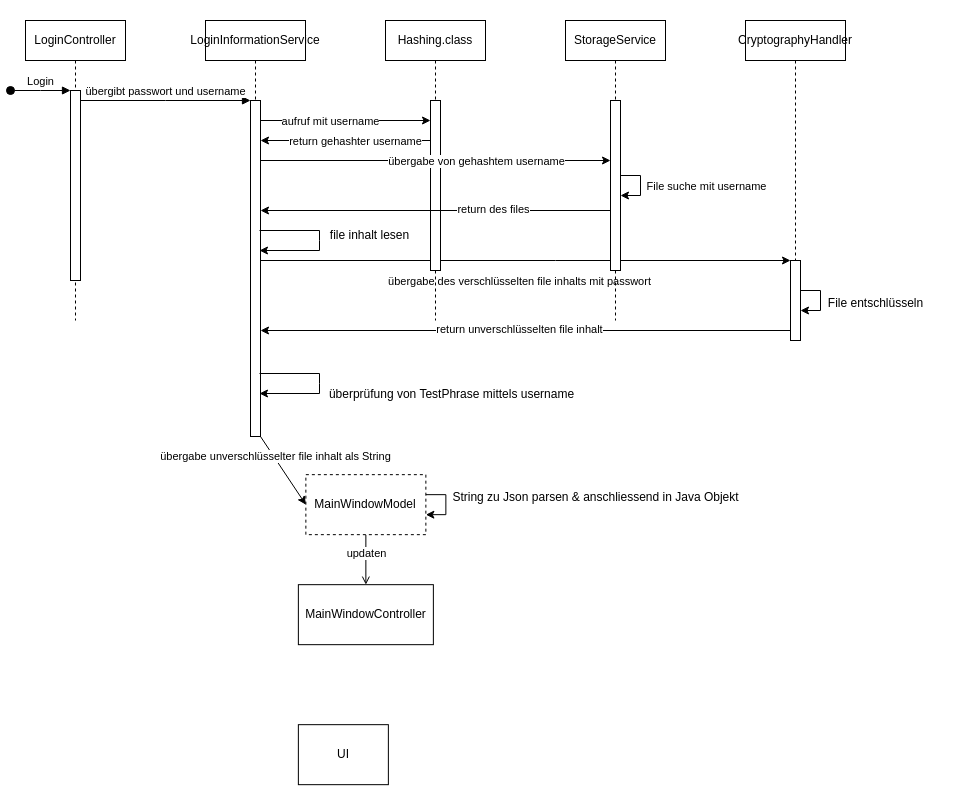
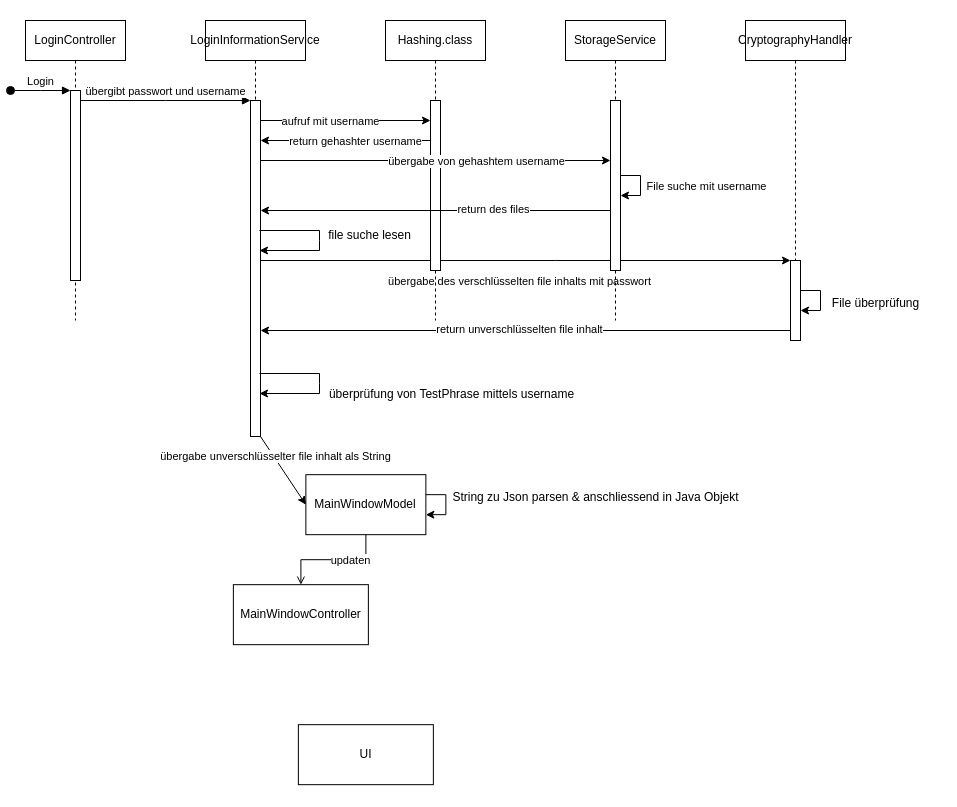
  <mxCell id="0" />
  <mxCell id="1" parent="0" />
  <mxCell id="2" value="LoginController" style="shape=umlLifeline;perimeter=lifelinePerimeter;whiteSpace=wrap;html=1;container=0;dropTarget=0;collapsible=0;recursiveResize=0;outlineConnect=0;portConstraint=eastwest;newEdgeStyle={&quot;edgeStyle&quot;:&quot;elbowEdgeStyle&quot;,&quot;elbow&quot;:&quot;vertical&quot;,&quot;curved&quot;:0,&quot;rounded&quot;:0};" parent="1" vertex="1"><mxGeometry x="20" y="20" width="100" height="300" as="geometry" /></mxCell>
  <mxCell id="3" value="" style="html=1;points=[];perimeter=orthogonalPerimeter;outlineConnect=0;targetShapes=umlLifeline;portConstraint=eastwest;newEdgeStyle={&quot;edgeStyle&quot;:&quot;elbowEdgeStyle&quot;,&quot;elbow&quot;:&quot;vertical&quot;,&quot;curved&quot;:0,&quot;rounded&quot;:0};" parent="2" vertex="1"><mxGeometry x="45" y="70" width="10" height="190" as="geometry" /></mxCell>
  <mxCell id="4" value="Login" style="html=1;verticalAlign=bottom;startArrow=oval;endArrow=block;startSize=8;edgeStyle=elbowEdgeStyle;elbow=vertical;curved=0;rounded=0;" parent="2" target="3" edge="1"><mxGeometry relative="1" as="geometry"><mxPoint x="-15" y="70" as="sourcePoint" /></mxGeometry></mxCell>
  <mxCell id="5" value="" style="edgeStyle=elbowEdgeStyle;rounded=0;orthogonalLoop=1;jettySize=auto;html=1;elbow=vertical;curved=0;" edge="1" parent="1" source="9" target="13"><mxGeometry relative="1" as="geometry"><Array as="points"><mxPoint x="310" y="120" /></Array></mxGeometry></mxCell>
  <mxCell id="6" value="aufruf mit username" style="edgeLabel;html=1;align=center;verticalAlign=middle;resizable=0;points=[];" vertex="1" connectable="0" parent="5"><mxGeometry x="-0.149" relative="1" as="geometry"><mxPoint as="offset" /></mxGeometry></mxCell>
  <mxCell id="7" style="edgeStyle=elbowEdgeStyle;rounded=0;orthogonalLoop=1;jettySize=auto;html=1;elbow=vertical;curved=0;" edge="1" parent="1" source="9" target="25"><mxGeometry relative="1" as="geometry"><Array as="points"><mxPoint x="550" y="260" /></Array></mxGeometry></mxCell>
  <mxCell id="8" value="übergabe des verschlüsselten file inhalts mit passwort" style="edgeLabel;html=1;align=center;verticalAlign=middle;resizable=0;points=[];" vertex="1" connectable="0" parent="7"><mxGeometry x="-0.014" y="-1" relative="1" as="geometry"><mxPoint y="19" as="offset" /></mxGeometry></mxCell>
  <mxCell id="9" value="LoginInformationService" style="shape=umlLifeline;perimeter=lifelinePerimeter;whiteSpace=wrap;html=1;container=0;dropTarget=0;collapsible=0;recursiveResize=0;outlineConnect=0;portConstraint=eastwest;newEdgeStyle={&quot;edgeStyle&quot;:&quot;elbowEdgeStyle&quot;,&quot;elbow&quot;:&quot;vertical&quot;,&quot;curved&quot;:0,&quot;rounded&quot;:0};" parent="1" vertex="1"><mxGeometry x="200" y="20" width="100" height="416" as="geometry" /></mxCell>
  <mxCell id="10" value="" style="html=1;points=[];perimeter=orthogonalPerimeter;outlineConnect=0;targetShapes=umlLifeline;portConstraint=eastwest;newEdgeStyle={&quot;edgeStyle&quot;:&quot;elbowEdgeStyle&quot;,&quot;elbow&quot;:&quot;vertical&quot;,&quot;curved&quot;:0,&quot;rounded&quot;:0};" parent="9" vertex="1"><mxGeometry x="45" y="80" width="10" height="336" as="geometry" /></mxCell>
  <mxCell id="11" value="übergibt passwort und username" style="html=1;verticalAlign=bottom;endArrow=block;edgeStyle=elbowEdgeStyle;elbow=vertical;curved=0;rounded=0;" parent="1" source="3" target="10" edge="1"><mxGeometry relative="1" as="geometry"><mxPoint x="175" y="110" as="sourcePoint" /><Array as="points"><mxPoint x="160" y="100" /></Array></mxGeometry></mxCell>
  <mxCell id="12" value="Hashing.class" style="shape=umlLifeline;perimeter=lifelinePerimeter;whiteSpace=wrap;html=1;container=0;dropTarget=0;collapsible=0;recursiveResize=0;outlineConnect=0;portConstraint=eastwest;newEdgeStyle={&quot;edgeStyle&quot;:&quot;elbowEdgeStyle&quot;,&quot;elbow&quot;:&quot;vertical&quot;,&quot;curved&quot;:0,&quot;rounded&quot;:0};" vertex="1" parent="1"><mxGeometry x="380" y="20" width="100" height="300" as="geometry" /></mxCell>
  <mxCell id="13" value="" style="html=1;points=[];perimeter=orthogonalPerimeter;outlineConnect=0;targetShapes=umlLifeline;portConstraint=eastwest;newEdgeStyle={&quot;edgeStyle&quot;:&quot;elbowEdgeStyle&quot;,&quot;elbow&quot;:&quot;vertical&quot;,&quot;curved&quot;:0,&quot;rounded&quot;:0};" vertex="1" parent="12"><mxGeometry x="45" y="80" width="10" height="170" as="geometry" /></mxCell>
  <mxCell id="14" style="edgeStyle=elbowEdgeStyle;rounded=0;orthogonalLoop=1;jettySize=auto;html=1;elbow=vertical;curved=0;" edge="1" parent="1" source="13" target="10"><mxGeometry relative="1" as="geometry"><mxPoint x="465" y="140" as="sourcePoint" /><mxPoint x="249.912" y="140" as="targetPoint" /><Array as="points"><mxPoint x="350" y="140" /></Array></mxGeometry></mxCell>
  <mxCell id="15" value="return gehashter username" style="edgeLabel;html=1;align=center;verticalAlign=middle;resizable=0;points=[];" vertex="1" connectable="0" parent="14"><mxGeometry x="-0.102" relative="1" as="geometry"><mxPoint as="offset" /></mxGeometry></mxCell>
  <mxCell id="16" value="StorageService" style="shape=umlLifeline;perimeter=lifelinePerimeter;whiteSpace=wrap;html=1;container=0;dropTarget=0;collapsible=0;recursiveResize=0;outlineConnect=0;portConstraint=eastwest;newEdgeStyle={&quot;edgeStyle&quot;:&quot;elbowEdgeStyle&quot;,&quot;elbow&quot;:&quot;vertical&quot;,&quot;curved&quot;:0,&quot;rounded&quot;:0};" vertex="1" parent="1"><mxGeometry x="560" y="20" width="100" height="300" as="geometry" /></mxCell>
  <mxCell id="17" value="" style="html=1;points=[];perimeter=orthogonalPerimeter;outlineConnect=0;targetShapes=umlLifeline;portConstraint=eastwest;newEdgeStyle={&quot;edgeStyle&quot;:&quot;elbowEdgeStyle&quot;,&quot;elbow&quot;:&quot;vertical&quot;,&quot;curved&quot;:0,&quot;rounded&quot;:0};" vertex="1" parent="16"><mxGeometry x="45" y="80" width="10" height="170" as="geometry" /></mxCell>
  <mxCell id="18" style="edgeStyle=elbowEdgeStyle;rounded=0;orthogonalLoop=1;jettySize=auto;html=1;elbow=horizontal;curved=0;" edge="1" parent="16" source="17" target="17"><mxGeometry relative="1" as="geometry" /></mxCell>
  <mxCell id="19" value="File suche mit username" style="edgeLabel;html=1;align=center;verticalAlign=middle;resizable=0;points=[];" vertex="1" connectable="0" parent="18"><mxGeometry x="-0.425" y="2" relative="1" as="geometry"><mxPoint x="68" y="12" as="offset" /></mxGeometry></mxCell>
  <mxCell id="20" style="edgeStyle=elbowEdgeStyle;rounded=0;orthogonalLoop=1;jettySize=auto;html=1;elbow=vertical;curved=0;" edge="1" parent="1"><mxGeometry relative="1" as="geometry"><mxPoint x="255" y="159.996" as="sourcePoint" /><mxPoint x="605" y="159.996" as="targetPoint" /></mxGeometry></mxCell>
  <mxCell id="21" value="übergabe von gehashtem username" style="edgeLabel;html=1;align=center;verticalAlign=middle;resizable=0;points=[];" vertex="1" connectable="0" parent="20"><mxGeometry x="0.255" relative="1" as="geometry"><mxPoint x="-4" as="offset" /></mxGeometry></mxCell>
  <mxCell id="22" style="edgeStyle=elbowEdgeStyle;rounded=0;orthogonalLoop=1;jettySize=auto;html=1;elbow=vertical;curved=0;" edge="1" parent="1"><mxGeometry relative="1" as="geometry"><mxPoint x="605" y="209.996" as="sourcePoint" /><mxPoint x="255" y="209.996" as="targetPoint" /></mxGeometry></mxCell>
  <mxCell id="23" value="return des files" style="edgeLabel;html=1;align=center;verticalAlign=middle;resizable=0;points=[];" vertex="1" connectable="0" parent="22"><mxGeometry x="-0.325" y="-2" relative="1" as="geometry"><mxPoint as="offset" /></mxGeometry></mxCell>
  <mxCell id="24" value="CryptographyHandler" style="shape=umlLifeline;perimeter=lifelinePerimeter;whiteSpace=wrap;html=1;container=0;dropTarget=0;collapsible=0;recursiveResize=0;outlineConnect=0;portConstraint=eastwest;newEdgeStyle={&quot;edgeStyle&quot;:&quot;elbowEdgeStyle&quot;,&quot;elbow&quot;:&quot;vertical&quot;,&quot;curved&quot;:0,&quot;rounded&quot;:0};" vertex="1" parent="1"><mxGeometry x="740" y="20" width="100" height="320" as="geometry" /></mxCell>
  <mxCell id="25" value="" style="html=1;points=[];perimeter=orthogonalPerimeter;outlineConnect=0;targetShapes=umlLifeline;portConstraint=eastwest;newEdgeStyle={&quot;edgeStyle&quot;:&quot;elbowEdgeStyle&quot;,&quot;elbow&quot;:&quot;vertical&quot;,&quot;curved&quot;:0,&quot;rounded&quot;:0};" vertex="1" parent="24"><mxGeometry x="45" y="240" width="10" height="80" as="geometry" /></mxCell>
  <mxCell id="26" style="edgeStyle=elbowEdgeStyle;rounded=0;orthogonalLoop=1;jettySize=auto;html=1;elbow=vertical;curved=0;" edge="1" parent="24" source="25" target="25"><mxGeometry relative="1" as="geometry" /></mxCell>
  <mxCell id="27" value="" style="endArrow=classic;html=1;rounded=0;" edge="1" parent="1"><mxGeometry width="50" height="50" relative="1" as="geometry"><mxPoint x="254" y="373" as="sourcePoint" /><mxPoint x="254" y="393" as="targetPoint" /><Array as="points"><mxPoint x="314" y="373" /><mxPoint x="314" y="383" /><mxPoint x="314" y="393" /></Array></mxGeometry></mxCell>
- <mxCell id="28" value="file inhalt lesen" style="text;html=1;align=center;verticalAlign=middle;resizable=0;points=[];autosize=1;strokeColor=none;fillColor=none;" vertex="1" parent="1"><mxGeometry x="314" y="220" width="100" height="30" as="geometry" /></mxCell>
- <mxCell id="29" value="File entschlüsseln" style="text;html=1;align=center;verticalAlign=middle;resizable=0;points=[];autosize=1;strokeColor=none;fillColor=none;" vertex="1" parent="1"><mxGeometry x="810" y="288" width="120" height="30" as="geometry" /></mxCell>
+ <mxCell id="28" value="file suche lesen" style="text;html=1;align=center;verticalAlign=middle;resizable=0;points=[];autosize=1;strokeColor=none;fillColor=none;" vertex="1" parent="1"><mxGeometry x="314" y="220" width="100" height="30" as="geometry" /></mxCell>
+ <mxCell id="29" value="File überprüfung" style="text;html=1;align=center;verticalAlign=middle;resizable=0;points=[];autosize=1;strokeColor=none;fillColor=none;" vertex="1" parent="1"><mxGeometry x="810" y="288" width="120" height="30" as="geometry" /></mxCell>
  <mxCell id="30" style="edgeStyle=elbowEdgeStyle;rounded=0;orthogonalLoop=1;jettySize=auto;html=1;elbow=vertical;curved=0;" edge="1" parent="1" source="25" target="10"><mxGeometry relative="1" as="geometry"><mxPoint x="260" y="330" as="targetPoint" /><Array as="points"><mxPoint x="260" y="330" /></Array></mxGeometry></mxCell>
  <mxCell id="31" value="return unverschlüsselten file inhalt" style="edgeLabel;html=1;align=center;verticalAlign=middle;resizable=0;points=[];" vertex="1" connectable="0" parent="30"><mxGeometry x="0.027" y="-2" relative="1" as="geometry"><mxPoint as="offset" /></mxGeometry></mxCell>
  <mxCell id="32" value="" style="edgeStyle=orthogonalEdgeStyle;rounded=0;orthogonalLoop=1;jettySize=auto;html=1;endArrow=open;" edge="1" parent="1" source="34" target="39"><mxGeometry relative="1" as="geometry" /></mxCell>
  <mxCell id="33" value="updaten" style="edgeLabel;html=1;align=center;verticalAlign=middle;resizable=0;points=[];" vertex="1" connectable="0" parent="32"><mxGeometry x="-0.292" relative="1" as="geometry"><mxPoint as="offset" /></mxGeometry></mxCell>
- <mxCell id="34" value="MainWindowModel" style="rounded=0;whiteSpace=wrap;html=1;dashed=1;" vertex="1" parent="1"><mxGeometry x="300.37" y="474.17" width="120" height="60" as="geometry" /></mxCell>
+ <mxCell id="34" value="MainWindowModel" style="rounded=0;whiteSpace=wrap;html=1;" vertex="1" parent="1"><mxGeometry x="300.37" y="474.17" width="120" height="60" as="geometry" /></mxCell>
  <mxCell id="35" value="" style="endArrow=classic;html=1;rounded=0;entryX=0;entryY=0.5;entryDx=0;entryDy=0;" edge="1" parent="1" source="10" target="34"><mxGeometry width="50" height="50" relative="1" as="geometry"><mxPoint x="250" y="350" as="sourcePoint" /><mxPoint x="390" y="190" as="targetPoint" /></mxGeometry></mxCell>
  <mxCell id="36" value="übergabe unverschlüsselter file inhalt als String" style="edgeLabel;html=1;align=center;verticalAlign=middle;resizable=0;points=[];" vertex="1" connectable="0" parent="35"><mxGeometry x="-0.416" y="1" relative="1" as="geometry"><mxPoint as="offset" /></mxGeometry></mxCell>
  <mxCell id="37" style="edgeStyle=orthogonalEdgeStyle;rounded=0;orthogonalLoop=1;jettySize=auto;html=1;" edge="1" parent="1" source="34" target="34"><mxGeometry relative="1" as="geometry" /></mxCell>
  <mxCell id="38" value="String zu Json parsen &amp;amp; anschliessend in Java Objekt&lt;div&gt;&lt;br&gt;&lt;/div&gt;" style="text;html=1;align=center;verticalAlign=middle;resizable=0;points=[];autosize=1;strokeColor=none;fillColor=none;" vertex="1" parent="1"><mxGeometry x="435.37" y="484.17" width="310" height="40" as="geometry" /></mxCell>
- <mxCell id="39" value="MainWindowController" style="rounded=0;whiteSpace=wrap;html=1;" vertex="1" parent="1"><mxGeometry x="292.87" y="584.17" width="135" height="60" as="geometry" /></mxCell>
- <mxCell id="40" value="UI" style="rounded=0;whiteSpace=wrap;html=1;" vertex="1" parent="1"><mxGeometry x="292.87" y="724.17" width="90" height="60" as="geometry" /></mxCell>
+ <mxCell id="39" value="MainWindowController" style="rounded=0;whiteSpace=wrap;html=1;" vertex="1" parent="1"><mxGeometry x="227.87" y="584.17" width="135" height="60" as="geometry" /></mxCell>
+ <mxCell id="40" value="UI" style="rounded=0;whiteSpace=wrap;html=1;" vertex="1" parent="1"><mxGeometry x="292.87" y="724.17" width="135" height="60" as="geometry" /></mxCell>
  <mxCell id="41" value="" style="endArrow=classic;html=1;rounded=0;" edge="1" parent="1"><mxGeometry width="50" height="50" relative="1" as="geometry"><mxPoint x="254" y="230" as="sourcePoint" /><mxPoint x="254" y="250" as="targetPoint" /><Array as="points"><mxPoint x="314" y="230" /><mxPoint x="314" y="240" /><mxPoint x="314" y="250" /></Array></mxGeometry></mxCell>
  <mxCell id="42" value="überprüfung von TestPhrase mittels username" style="text;html=1;align=center;verticalAlign=middle;resizable=0;points=[];autosize=1;strokeColor=none;fillColor=none;" vertex="1" parent="1"><mxGeometry x="314" y="381" width="263" height="26" as="geometry" /></mxCell>
